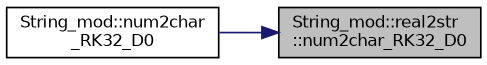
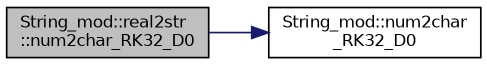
  digraph {
    rankdir=LR
    node [color=black fontname=Helvetica fontsize=10 shape=record style=filled]
    n1 [fillcolor=grey75 fontcolor=black height=0.2 label="String_mod::real2str\l::num2char_RK32_D0" width=0.4]
    n2 [fillcolor=white height=0.2 label="String_mod::num2char\l_RK32_D0" width=0.4]
-   n2 -> n1 [color=midnightblue fontname=Helvetica fontsize=10 labelfontname=Helvetica labelfontsize=10 style=solid]
+   n1 -> n2 [color=midnightblue fontname=Helvetica fontsize=10 labelfontname=Helvetica labelfontsize=10 style=solid]
  }
